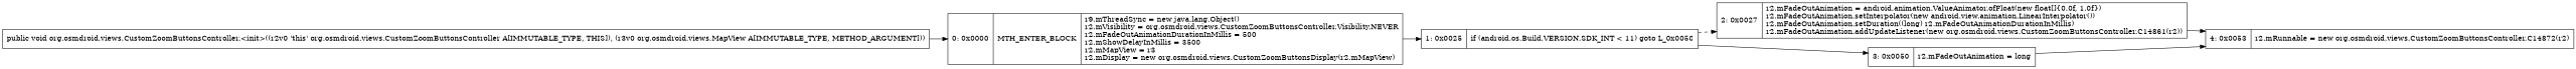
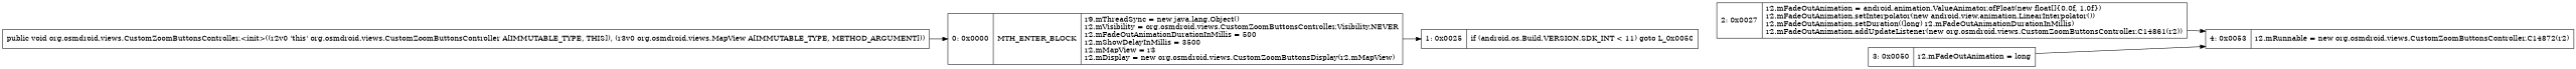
  digraph {
    rankdir=LR
    node [shape=record]
    n1 [label="{0\:\ 0x0000|MTH_ENTER_BLOCK\l|r9.mThreadSync = new java.lang.Object()\lr2.mVisibility = org.osmdroid.views.CustomZoomButtonsController.Visibility.NEVER\lr2.mFadeOutAnimationDurationInMillis = 500\lr2.mShowDelayInMillis = 3500\lr2.mMapView = r3\lr2.mDisplay = new org.osmdroid.views.CustomZoomButtonsDisplay(r2.mMapView)\l}"]
    n2 [label="{1\:\ 0x0025|if (android.os.Build.VERSION.SDK_INT \< 11) goto L_0x0050\l}"]
    n3 [label="{2\:\ 0x0027|r2.mFadeOutAnimation = android.animation.ValueAnimator.ofFloat(new float[]\{0.0f, 1.0f\})\lr2.mFadeOutAnimation.setInterpolator(new android.view.animation.LinearInterpolator())\lr2.mFadeOutAnimation.setDuration((long) r2.mFadeOutAnimationDurationInMillis)\lr2.mFadeOutAnimation.addUpdateListener(new org.osmdroid.views.CustomZoomButtonsController.C14861(r2))\l}"]
    n4 [label="{3\:\ 0x0050|r2.mFadeOutAnimation = long\l}"]
    n5 [label="{4\:\ 0x0053|r2.mRunnable = new org.osmdroid.views.CustomZoomButtonsController.C14872(r2)\l}"]
    n6 [label="{public void org.osmdroid.views.CustomZoomButtonsController.\<init\>((r2v0 'this' org.osmdroid.views.CustomZoomButtonsController A[IMMUTABLE_TYPE, THIS]), (r3v0 org.osmdroid.views.MapView A[IMMUTABLE_TYPE, METHOD_ARGUMENT])) }"]
    n1 -> n2
-   n2 -> n3 [style=dashed]
-   n2 -> n4
    n3 -> n5
    n4 -> n5
    n6 -> n1
  }
